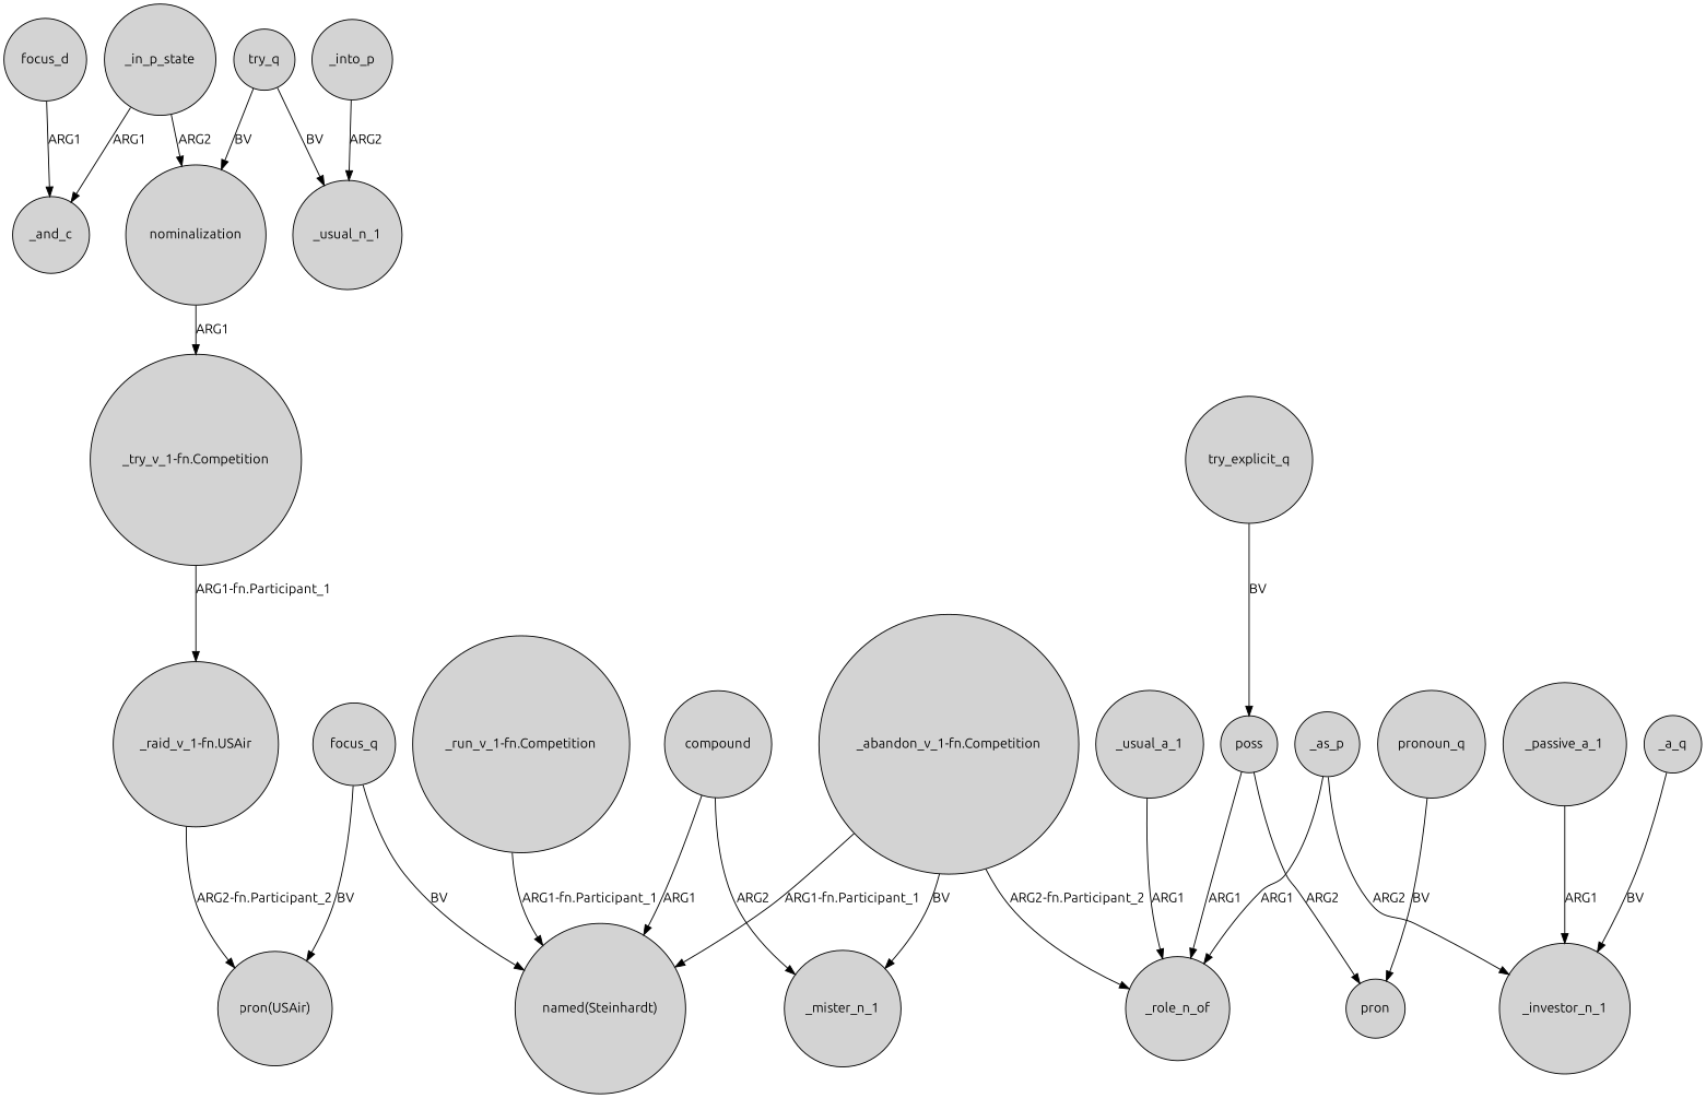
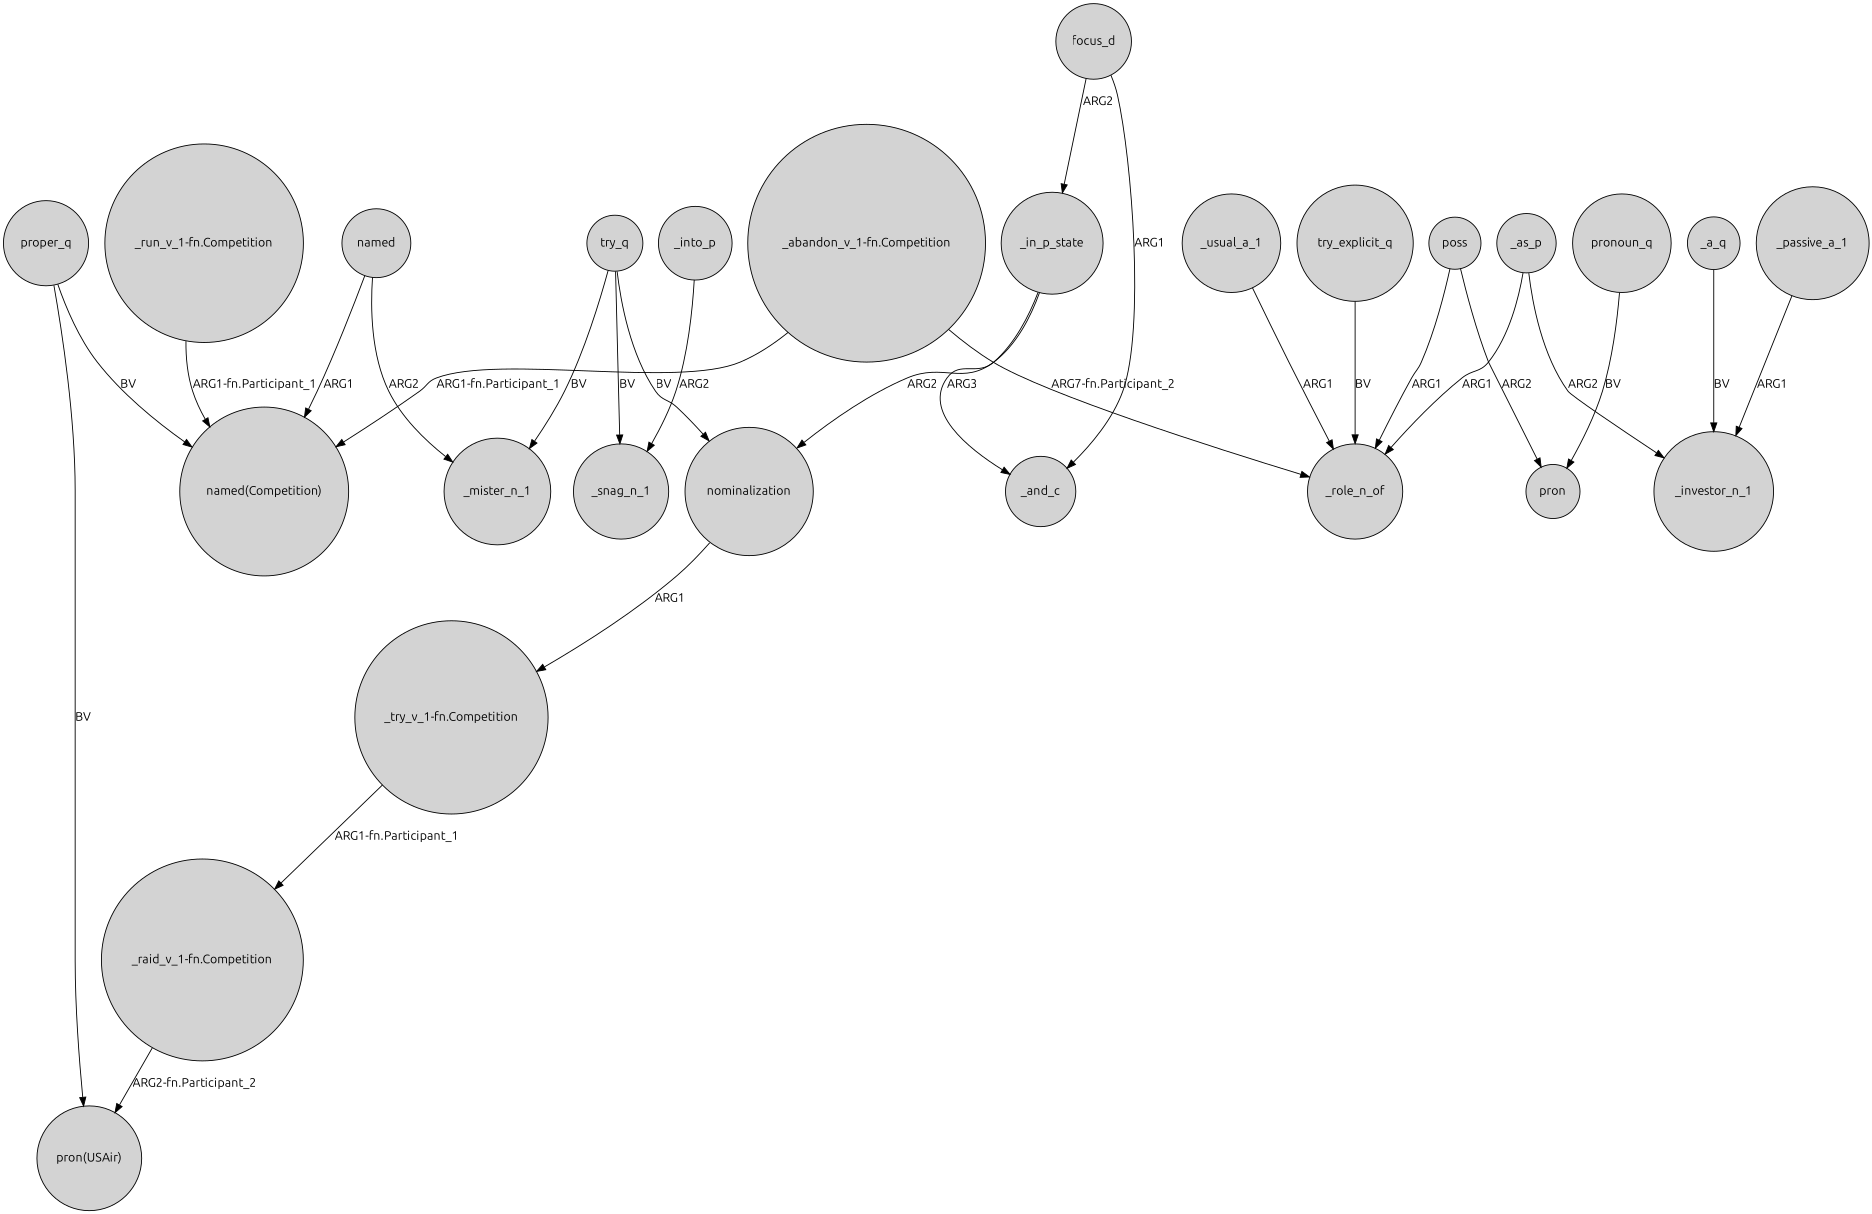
  digraph {
    fontname=Ubuntu
    node [fontname=Ubuntu shape=circle style=filled]
    edge [fontname=Ubuntu]
    _in_p_state
    nominalization
    _and_c
    "_try_v_1-fn.Competition"
-   "_raid_v_1-fn.Competition" [label="_raid_v_1-fn.USAir"]
-   compound
+   "_raid_v_1-fn.Competition"
+   compound [label=named]
    _mister_n_1
-   "named(Steinhardt)"
+   "named(Steinhardt)" [label="named(Competition)"]
    focus_d
-   proper_q [label=focus_q]
+   proper_q
    n11 [label="pron(USAir)"]
    "_run_v_1-fn.Competition"
    "_abandon_v_1-fn.Competition"
    _role_n_of
    poss
    pron
    _as_p
    _investor_n_1
    n19 [label=try_q]
-   _snag_n_1 [label=_usual_n_1]
+   _snag_n_1
    _passive_a_1
    pronoun_q
    _a_q
    _into_p
    _usual_a_1
    n26 [label=try_explicit_q]
    _in_p_state -> nominalization [label=ARG2]
-   _in_p_state -> _and_c [label=ARG1]
+   _in_p_state -> _and_c [label=ARG3]
    nominalization -> "_try_v_1-fn.Competition" [label=ARG1]
    "_try_v_1-fn.Competition" -> "_raid_v_1-fn.Competition" [label="ARG1-fn.Participant_1"]
    "_raid_v_1-fn.Competition" -> n11 [label="ARG2-fn.Participant_2"]
    compound -> _mister_n_1 [label=ARG2]
    compound -> "named(Steinhardt)" [label=ARG1]
+   focus_d -> _in_p_state [label=ARG2]
    focus_d -> _and_c [label=ARG1]
    proper_q -> "named(Steinhardt)" [label=BV]
    proper_q -> n11 [label=BV]
    "_run_v_1-fn.Competition" -> "named(Steinhardt)" [label="ARG1-fn.Participant_1"]
    "_abandon_v_1-fn.Competition" -> "named(Steinhardt)" [label="ARG1-fn.Participant_1"]
-   "_abandon_v_1-fn.Competition" -> _role_n_of [label="ARG2-fn.Participant_2"]
+   "_abandon_v_1-fn.Competition" -> _role_n_of [label="ARG7-fn.Participant_2"]
    poss -> _role_n_of [label=ARG1]
    poss -> pron [label=ARG2]
    _as_p -> _role_n_of [label=ARG1]
    _as_p -> _investor_n_1 [label=ARG2]
    n19 -> nominalization [label=BV]
-   "_abandon_v_1-fn.Competition" -> _mister_n_1 [label=BV]
+   n19 -> _mister_n_1 [label=BV]
    n19 -> _snag_n_1 [label=BV]
    _passive_a_1 -> _investor_n_1 [label=ARG1]
    pronoun_q -> pron [label=BV]
    _a_q -> _investor_n_1 [label=BV]
    _into_p -> _snag_n_1 [label=ARG2]
    _usual_a_1 -> _role_n_of [label=ARG1]
-   n26 -> poss [label=BV]
+   n26 -> _role_n_of [label=BV]
  }
